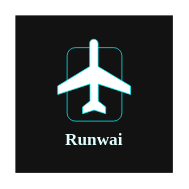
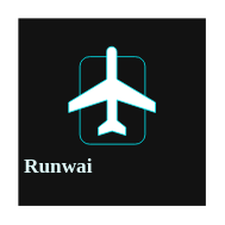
  <mxCell id="0" />
  <mxCell id="1" parent="0" />
  <mxCell id="2" value="" style="whiteSpace=wrap;html=1;aspect=fixed;fillColor=#121212;strokeColor=none;" vertex="1" parent="1"><mxGeometry x="20" y="20" width="210" height="210" as="geometry" /></mxCell>
  <mxCell id="3" value="" style="rounded=1;whiteSpace=wrap;html=1;rotation=90;fillColor=none;strokeColor=#00F5FF;" vertex="1" parent="1"><mxGeometry x="76.5" y="75.5" width="98" height="73" as="geometry" /></mxCell>
  <mxCell id="4" value="" style="shape=mxgraph.signs.transportation.airplane_6;html=1;pointerEvents=1;fillColor=#FFFFFF;strokeColor=#00F5FF;verticalLabelPosition=bottom;verticalAlign=top;align=center;labelBorderColor=none;textShadow=0;" vertex="1" parent="1"><mxGeometry x="76.5" y="50" width="97" height="101" as="geometry" /></mxCell>
- <mxCell id="5" value="&lt;font style=&quot;color: rgb(224, 255, 255);&quot;&gt;&lt;b style=&quot;&quot;&gt;Runwai&lt;/b&gt;&lt;/font&gt;" style="text;html=1;align=center;verticalAlign=middle;whiteSpace=wrap;rounded=0;fontSize=23;fontFamily=Tahoma;" vertex="1" parent="1"><mxGeometry x="95" y="170" width="60" height="30" as="geometry" /></mxCell>
+ <mxCell id="5" value="&lt;font style=&quot;color: rgb(224, 255, 255);&quot;&gt;&lt;b style=&quot;&quot;&gt;Runwai&lt;/b&gt;&lt;/font&gt;" style="text;html=1;align=center;verticalAlign=middle;whiteSpace=wrap;rounded=0;fontSize=23;fontFamily=Tahoma;" vertex="1" parent="1"><mxGeometry x="35" y="170" width="60" height="30" as="geometry" /></mxCell>
